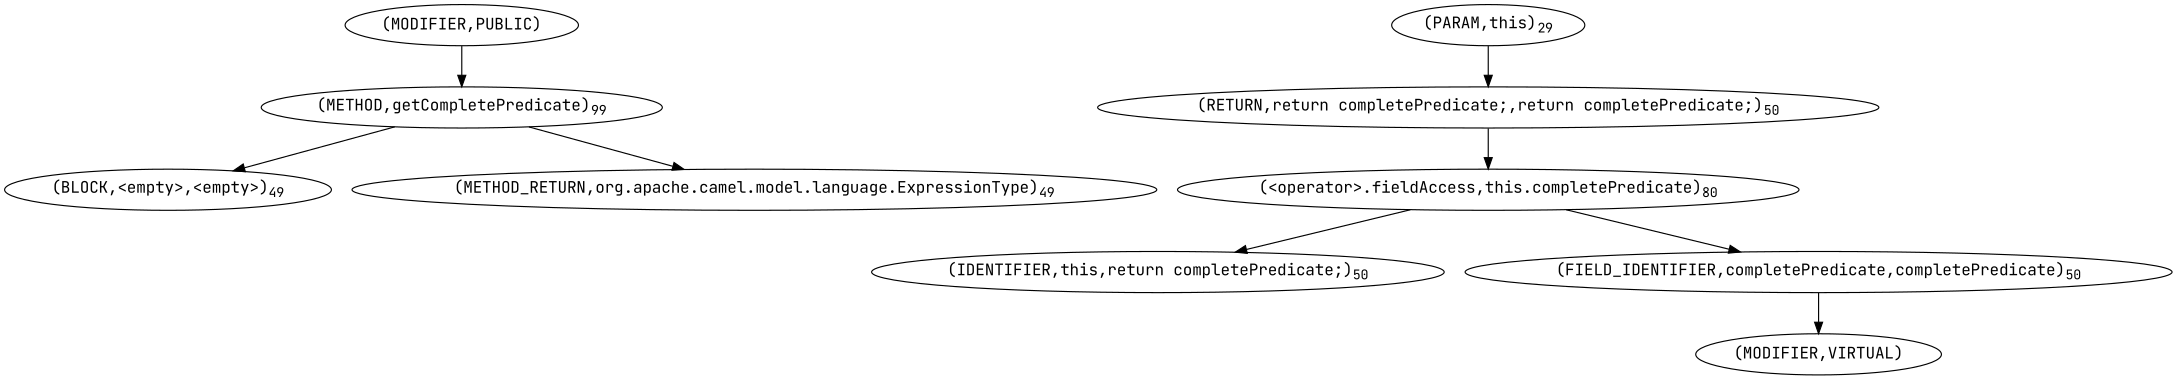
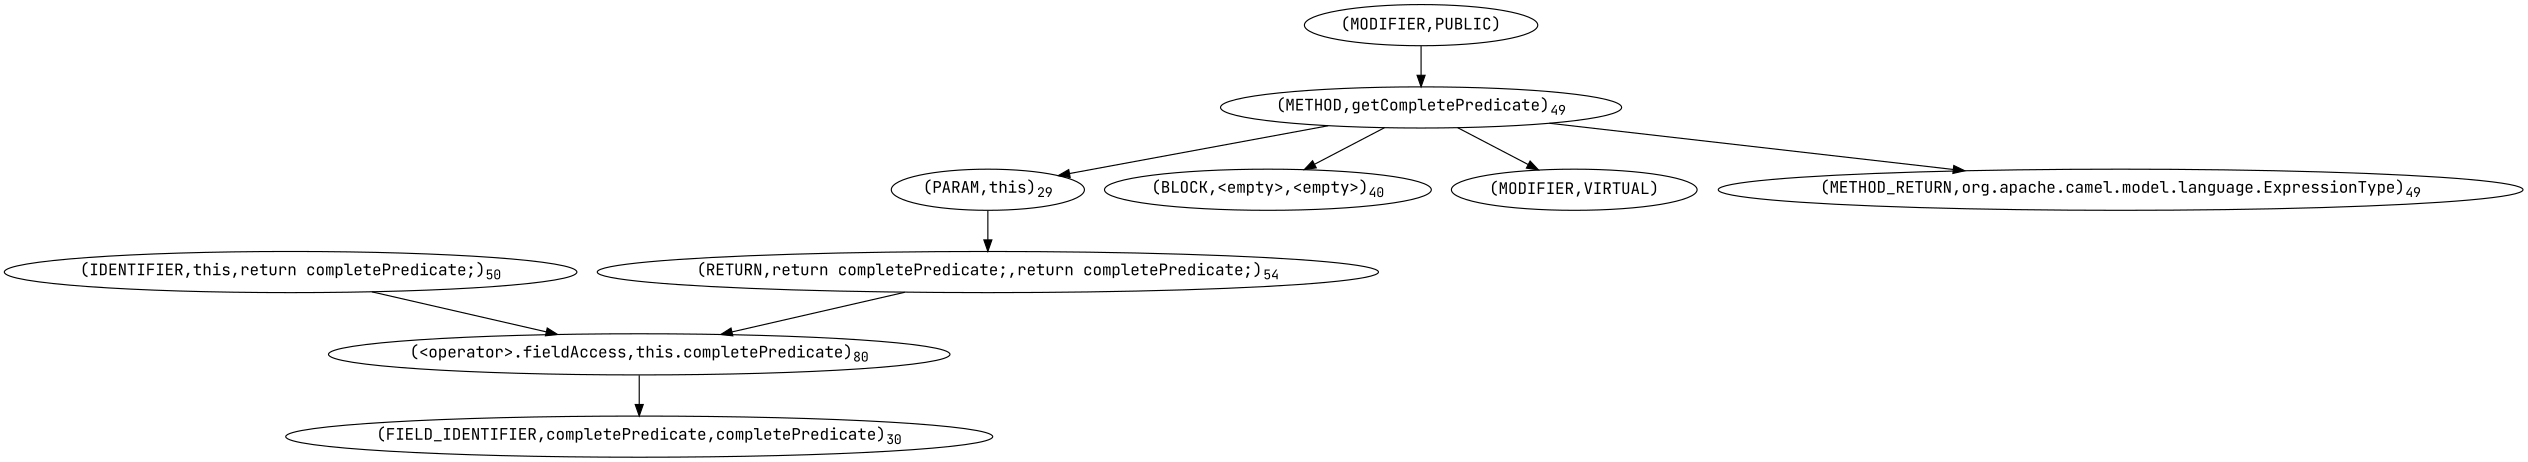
  digraph {
    fontname="JetBrains Mono"
    node [fontname="JetBrains Mono"]
    edge [fontname="JetBrains Mono"]
-   n1 [label=<(METHOD,getCompletePredicate)<SUB>99</SUB>>]
+   n1 [label=<(METHOD,getCompletePredicate)<SUB>49</SUB>>]
    n2 [label=<(PARAM,this)<SUB>29</SUB>>]
-   n3 [label=<(BLOCK,&lt;empty&gt;,&lt;empty&gt;)<SUB>49</SUB>>]
+   n3 [label=<(BLOCK,&lt;empty&gt;,&lt;empty&gt;)<SUB>40</SUB>>]
    n4 [label=<(MODIFIER,VIRTUAL)>]
    n5 [label=<(METHOD_RETURN,org.apache.camel.model.language.ExpressionType)<SUB>49</SUB>>]
-   n6 [label=<(RETURN,return completePredicate;,return completePredicate;)<SUB>50</SUB>>]
+   n6 [label=<(RETURN,return completePredicate;,return completePredicate;)<SUB>54</SUB>>]
    n7 [label=<(MODIFIER,PUBLIC)>]
    n8 [label=<(&lt;operator&gt;.fieldAccess,this.completePredicate)<SUB>80</SUB>>]
    n9 [label=<(IDENTIFIER,this,return completePredicate;)<SUB>50</SUB>>]
-   n10 [label=<(FIELD_IDENTIFIER,completePredicate,completePredicate)<SUB>50</SUB>>]
+   n10 [label=<(FIELD_IDENTIFIER,completePredicate,completePredicate)<SUB>30</SUB>>]
+   n1 -> n2
    n1 -> n3
-   n10 -> n4
+   n1 -> n4
    n1 -> n5
    n2 -> n6
    n6 -> n8
    n7 -> n1
-   n8 -> n9
+   n9 -> n8
    n8 -> n10
  }
